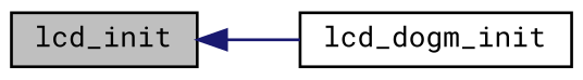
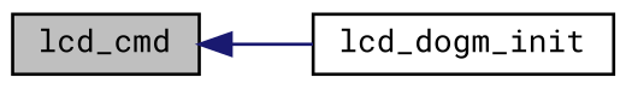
  digraph {
    rankdir=LR
    fontname="Roboto Mono"
    node [color=black fontname="Roboto Mono" fontsize=10 shape=record style=filled]
-   n1 [fillcolor=grey75 fontcolor=black height=0.2 label=lcd_init width=0.4]
+   n1 [fillcolor=grey75 fontcolor=black height=0.2 label=lcd_cmd width=0.4]
    n2 [fillcolor=white height=0.2 label=lcd_dogm_init width=0.4]
    n1 -> n2 [color=midnightblue dir=back fontname="Roboto Mono" fontsize=10 labelfontname=FreeSans labelfontsize=10 style=solid]
  }
